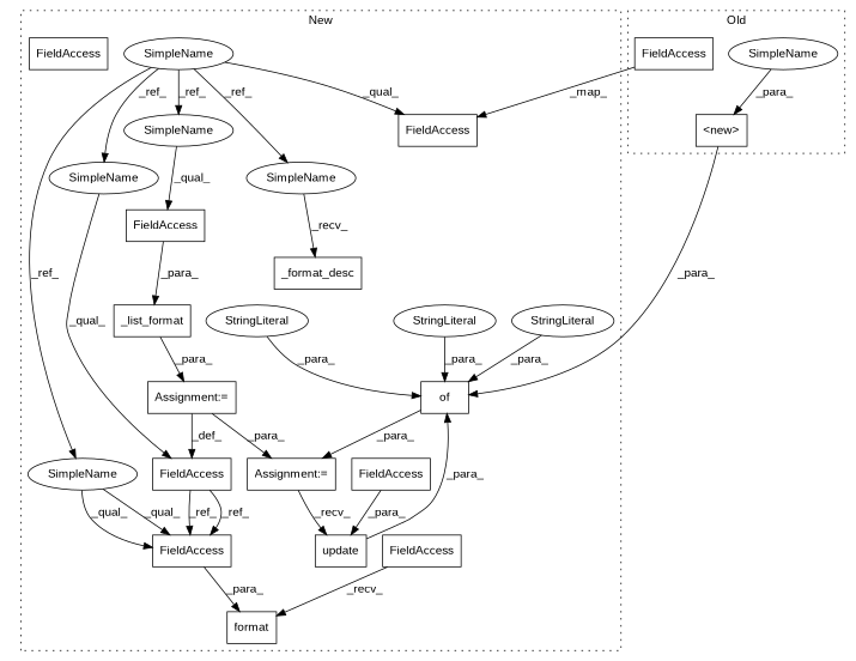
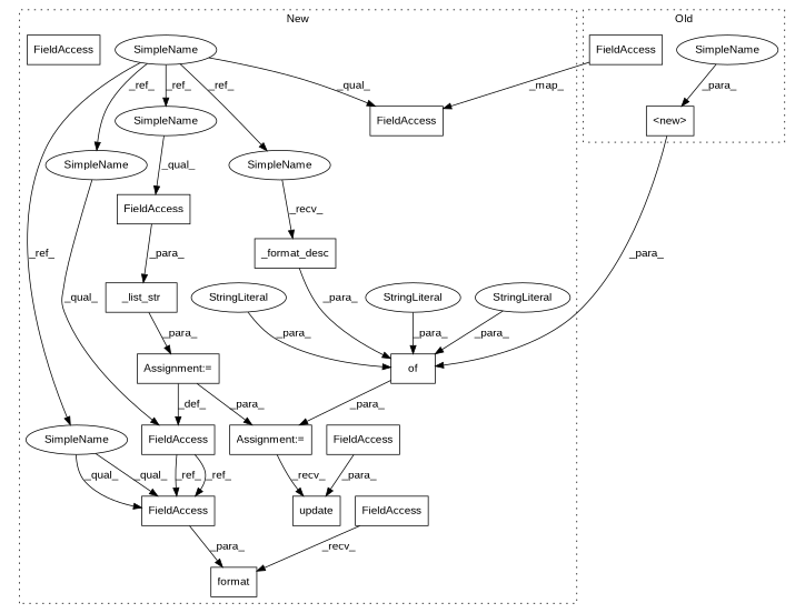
  digraph {
    fontname="Liberation Sans"
    node [a=22 fontname="Liberation Sans" l=4 s=1786 shape=box]
    edge [fontname="Liberation Sans"]
    n1 [a=46 l="6,2" label="<new>" s="953,971"]
    n2 [l=13 label=FieldAccess s=890]
    n3 [a=42 label=SimpleName s=967 shape=ellipse]
    n4 [a=32 l=15 label=_format_desc s=1883]
    n5 [a=32 l="3,1" label=of s="1739,1898"]
-   n6 [a=32 l="10,1" label=_list_format s="1591,1614"]
+   n6 [a=32 l="10,1" label=_list_str s="1591,1614"]
    n7 [a=32 l="7,1" label=format s="1779,1803"]
    n8 [l=28 label=FieldAccess s=1750]
    n9 [a=32 l="7,1" label=update s="1918,1931"]
    n10 [l=6 label=FieldAccess s=1925]
    n11 [a=7 l=1 label="Assignment:=" s=1734]
    n12 [a=45 l=7 label=StringLiteral s=1742 shape=ellipse]
    n13 [a=45 l=6 label=StringLiteral s=1871 shape=ellipse]
    n14 [a=45 l=8 label=StringLiteral s=1805 shape=ellipse]
    n15 [a=7 l=1 label="Assignment:=" s=1590]
    n16 [a=42 label=SimpleName s=1477 shape=ellipse]
    n17 [l=17 label=FieldAccess s=1573]
    n18 [l=13 label=FieldAccess s=1601]
    n19 [l=17 label=FieldAccess]
    n20 [l=13 label=FieldAccess s=1653]
    n21 [a=42 label=SimpleName s=1573 shape=ellipse]
    n22 [a=42 label=SimpleName s=1878 shape=ellipse]
    n23 [a=42 label=SimpleName s=1601 shape=ellipse]
    n24 [a=42 label=SimpleName shape=ellipse]
    n25 [l=17 label=FieldAccess]
    subgraph cluster_1 {
      label=Old
      style=dotted
      n1
      n2
      n3
    }
    subgraph cluster_2 {
      label=New
      style=dotted
      n4
      n5
      n6
      n7
      n8
      n9
      n10
      n11
      n12
      n13
      n14
      n15
      n16
      n17
      n18
      n19
      n20
      n21
      n22
      n23
      n24
      n25
    }
    n1 -> n5 [label=_para_]
    n2 -> n20 [label=_map_]
    n3 -> n1 [label=_para_]
-   n9 -> n5 [label=_para_]
+   n4 -> n5 [label=_para_]
    n5 -> n11 [label=_para_]
    n6 -> n15 [label=_para_]
    n8 -> n7 [label=_recv_]
    n10 -> n9 [label=_para_]
    n11 -> n9 [label=_recv_]
    n12 -> n5 [label=_para_]
    n13 -> n5 [label=_para_]
    n14 -> n5 [label=_para_]
    n15 -> n11 [label=_para_]
    n15 -> n17 [label=_def_]
    n16 -> n20 [label=_qual_]
    n16 -> n21 [label=_ref_]
    n16 -> n22 [label=_ref_]
    n16 -> n23 [label=_ref_]
    n16 -> n24 [label=_ref_]
    n17 -> n25 [label=_ref_]
    n17 -> n25 [label=_ref_]
    n18 -> n6 [label=_para_]
    n21 -> n17 [label=_qual_]
    n22 -> n4 [label=_recv_]
    n23 -> n18 [label=_qual_]
    n24 -> n25 [label=_qual_]
    n24 -> n25 [label=_qual_]
    n25 -> n7 [label=_para_]
  }
